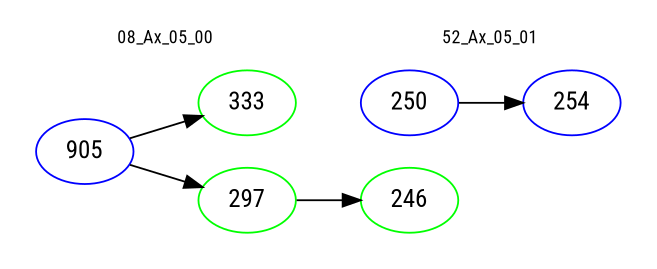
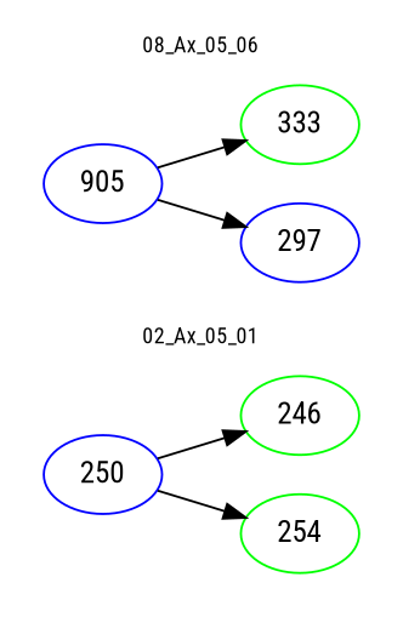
  digraph {
    fontname="Roboto Condensed"
    rankdir=LR
    node [color=green fontname="Roboto Condensed"]
    edge [color=black fontname="Roboto Condensed"]
    n1 [color=blue label=250]
-   n2 [color=blue label=254]
+   n2 [label=254]
    n3 [label=246]
    n4 [color=blue label=905]
-   n5 [label=297]
+   n5 [color=blue label=297]
    n6 [label=333]
    subgraph cluster_1 {
      color=white
      fontsize=10
-     label="52_Ax_05_01"
+     label="02_Ax_05_01"
      n1
      n2
      n3
    }
    subgraph cluster_2 {
      color=white
      fontsize=10
-     label="08_Ax_05_00"
+     label="08_Ax_05_06"
      n4
      n5
      n6
    }
    n1 -> n2
-   n5 -> n3
+   n1 -> n3
    n4 -> n5
    n4 -> n6
  }
